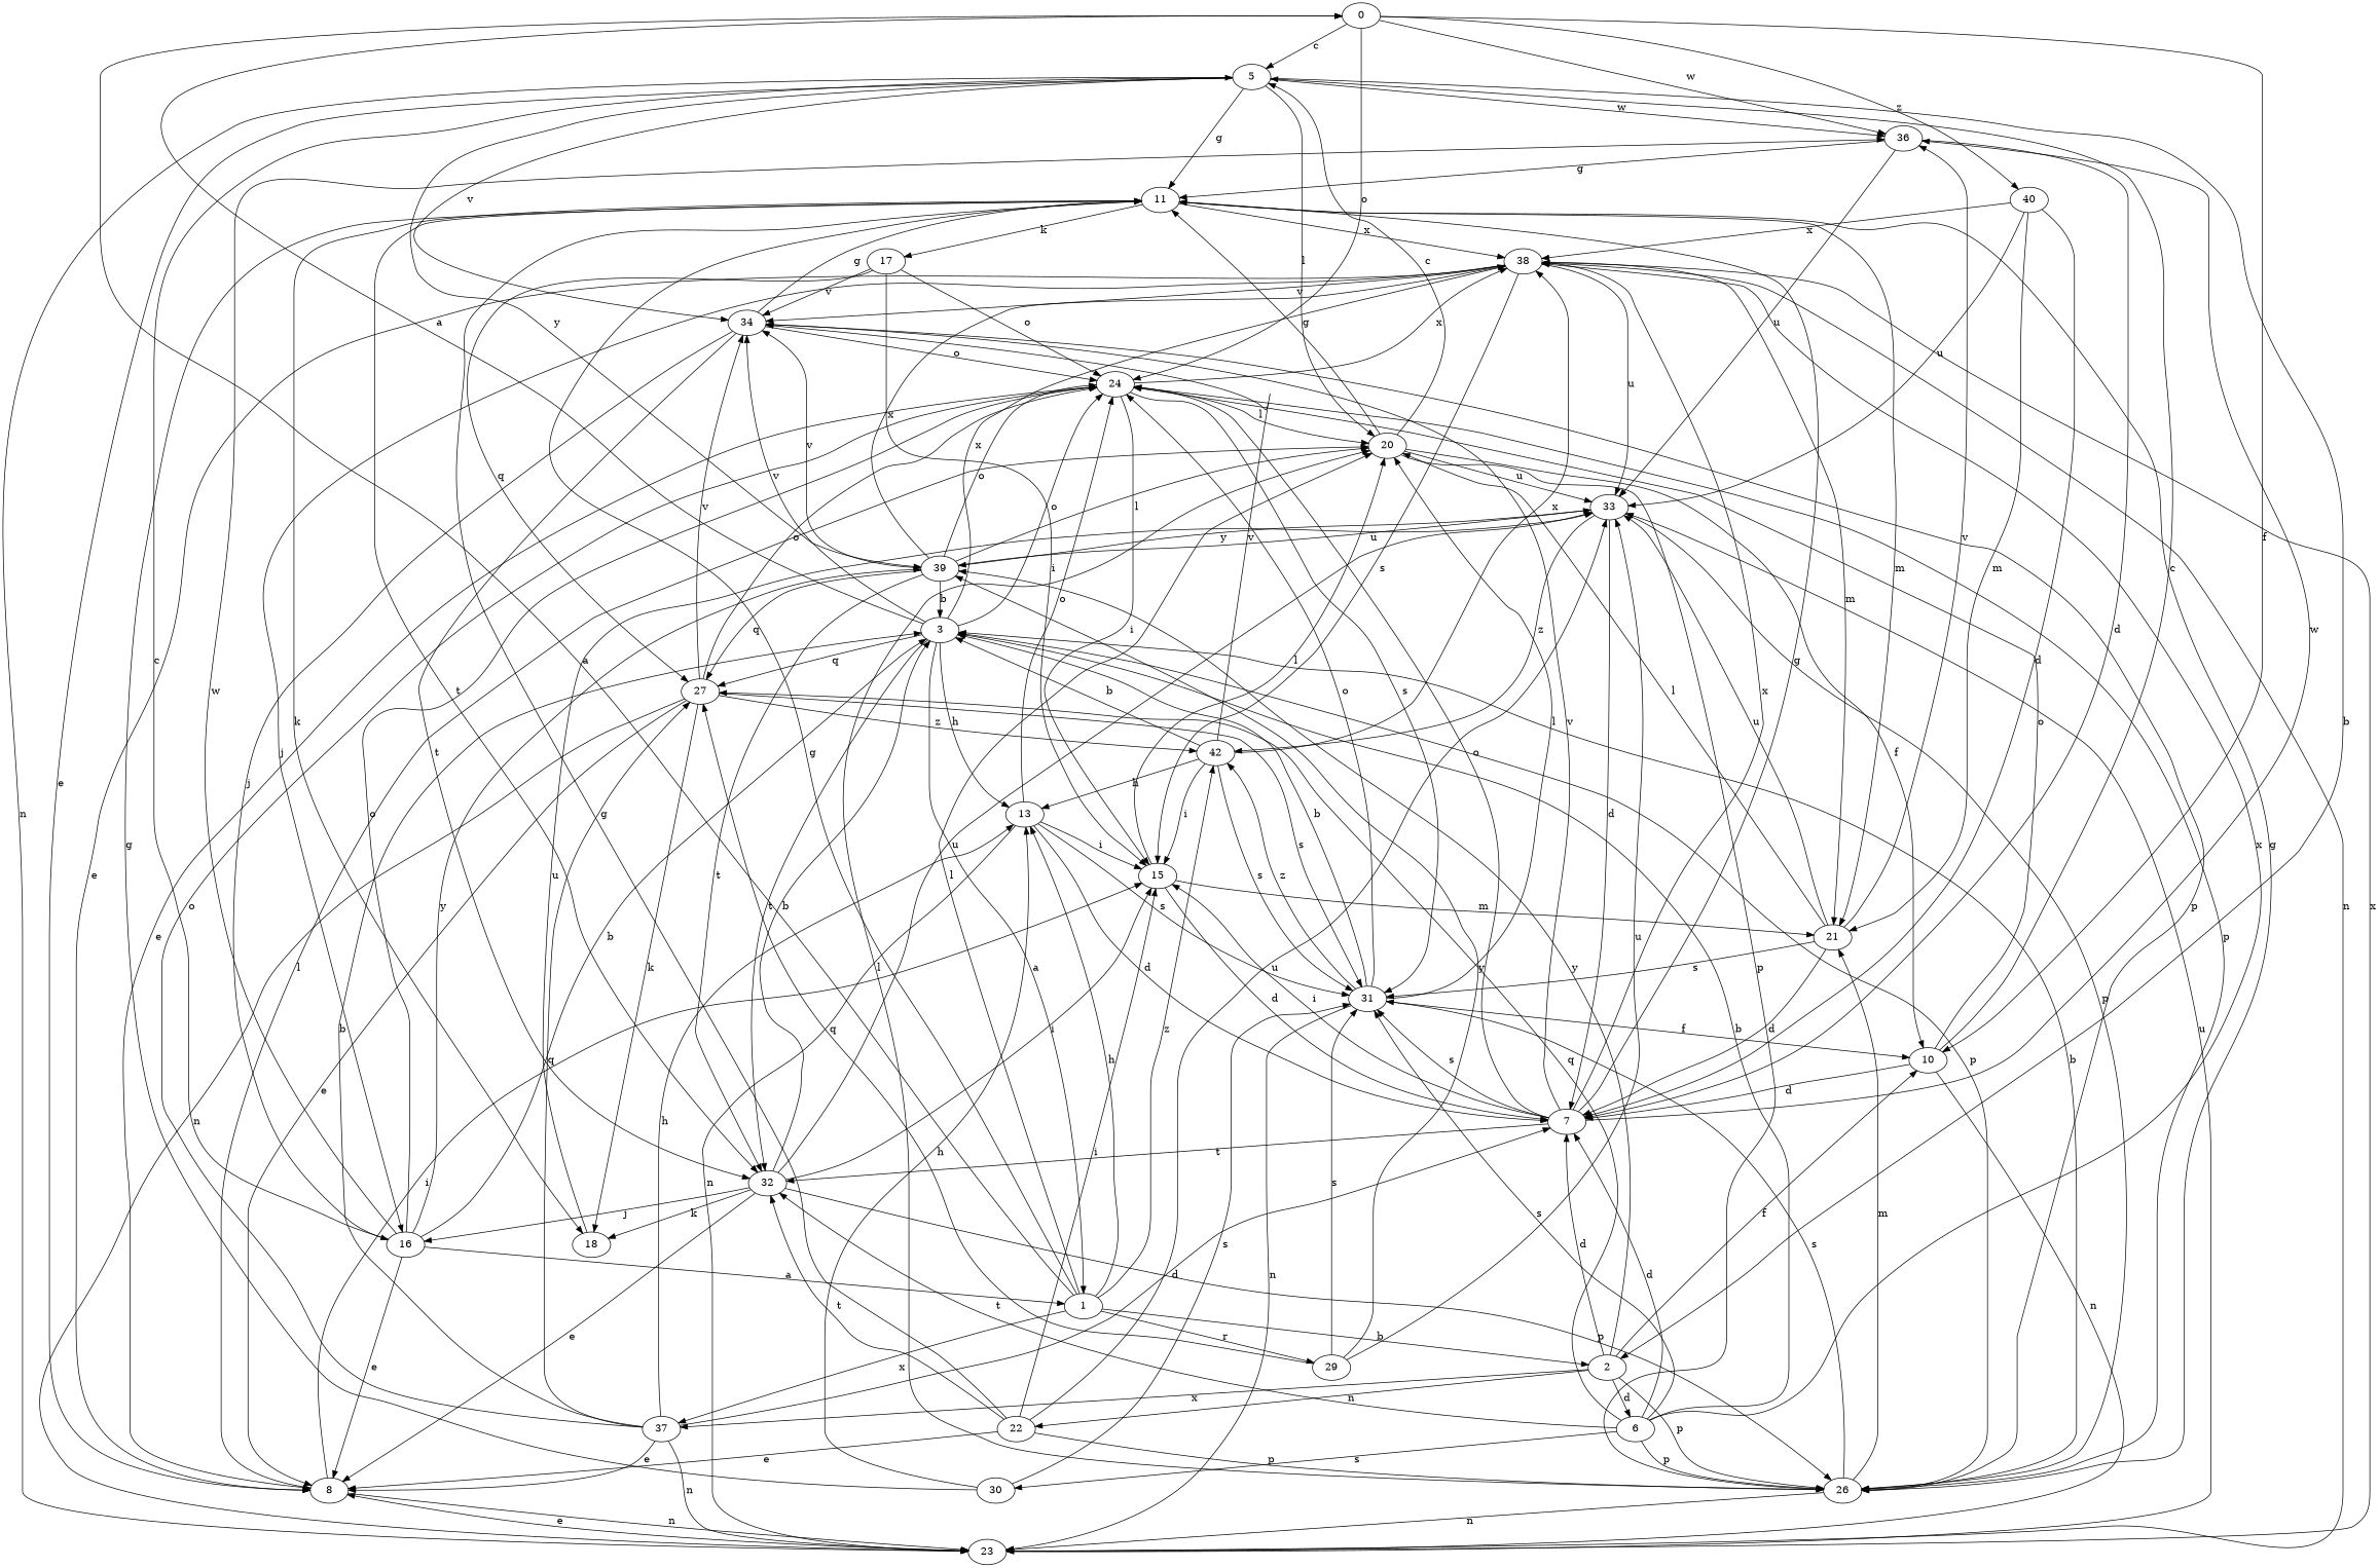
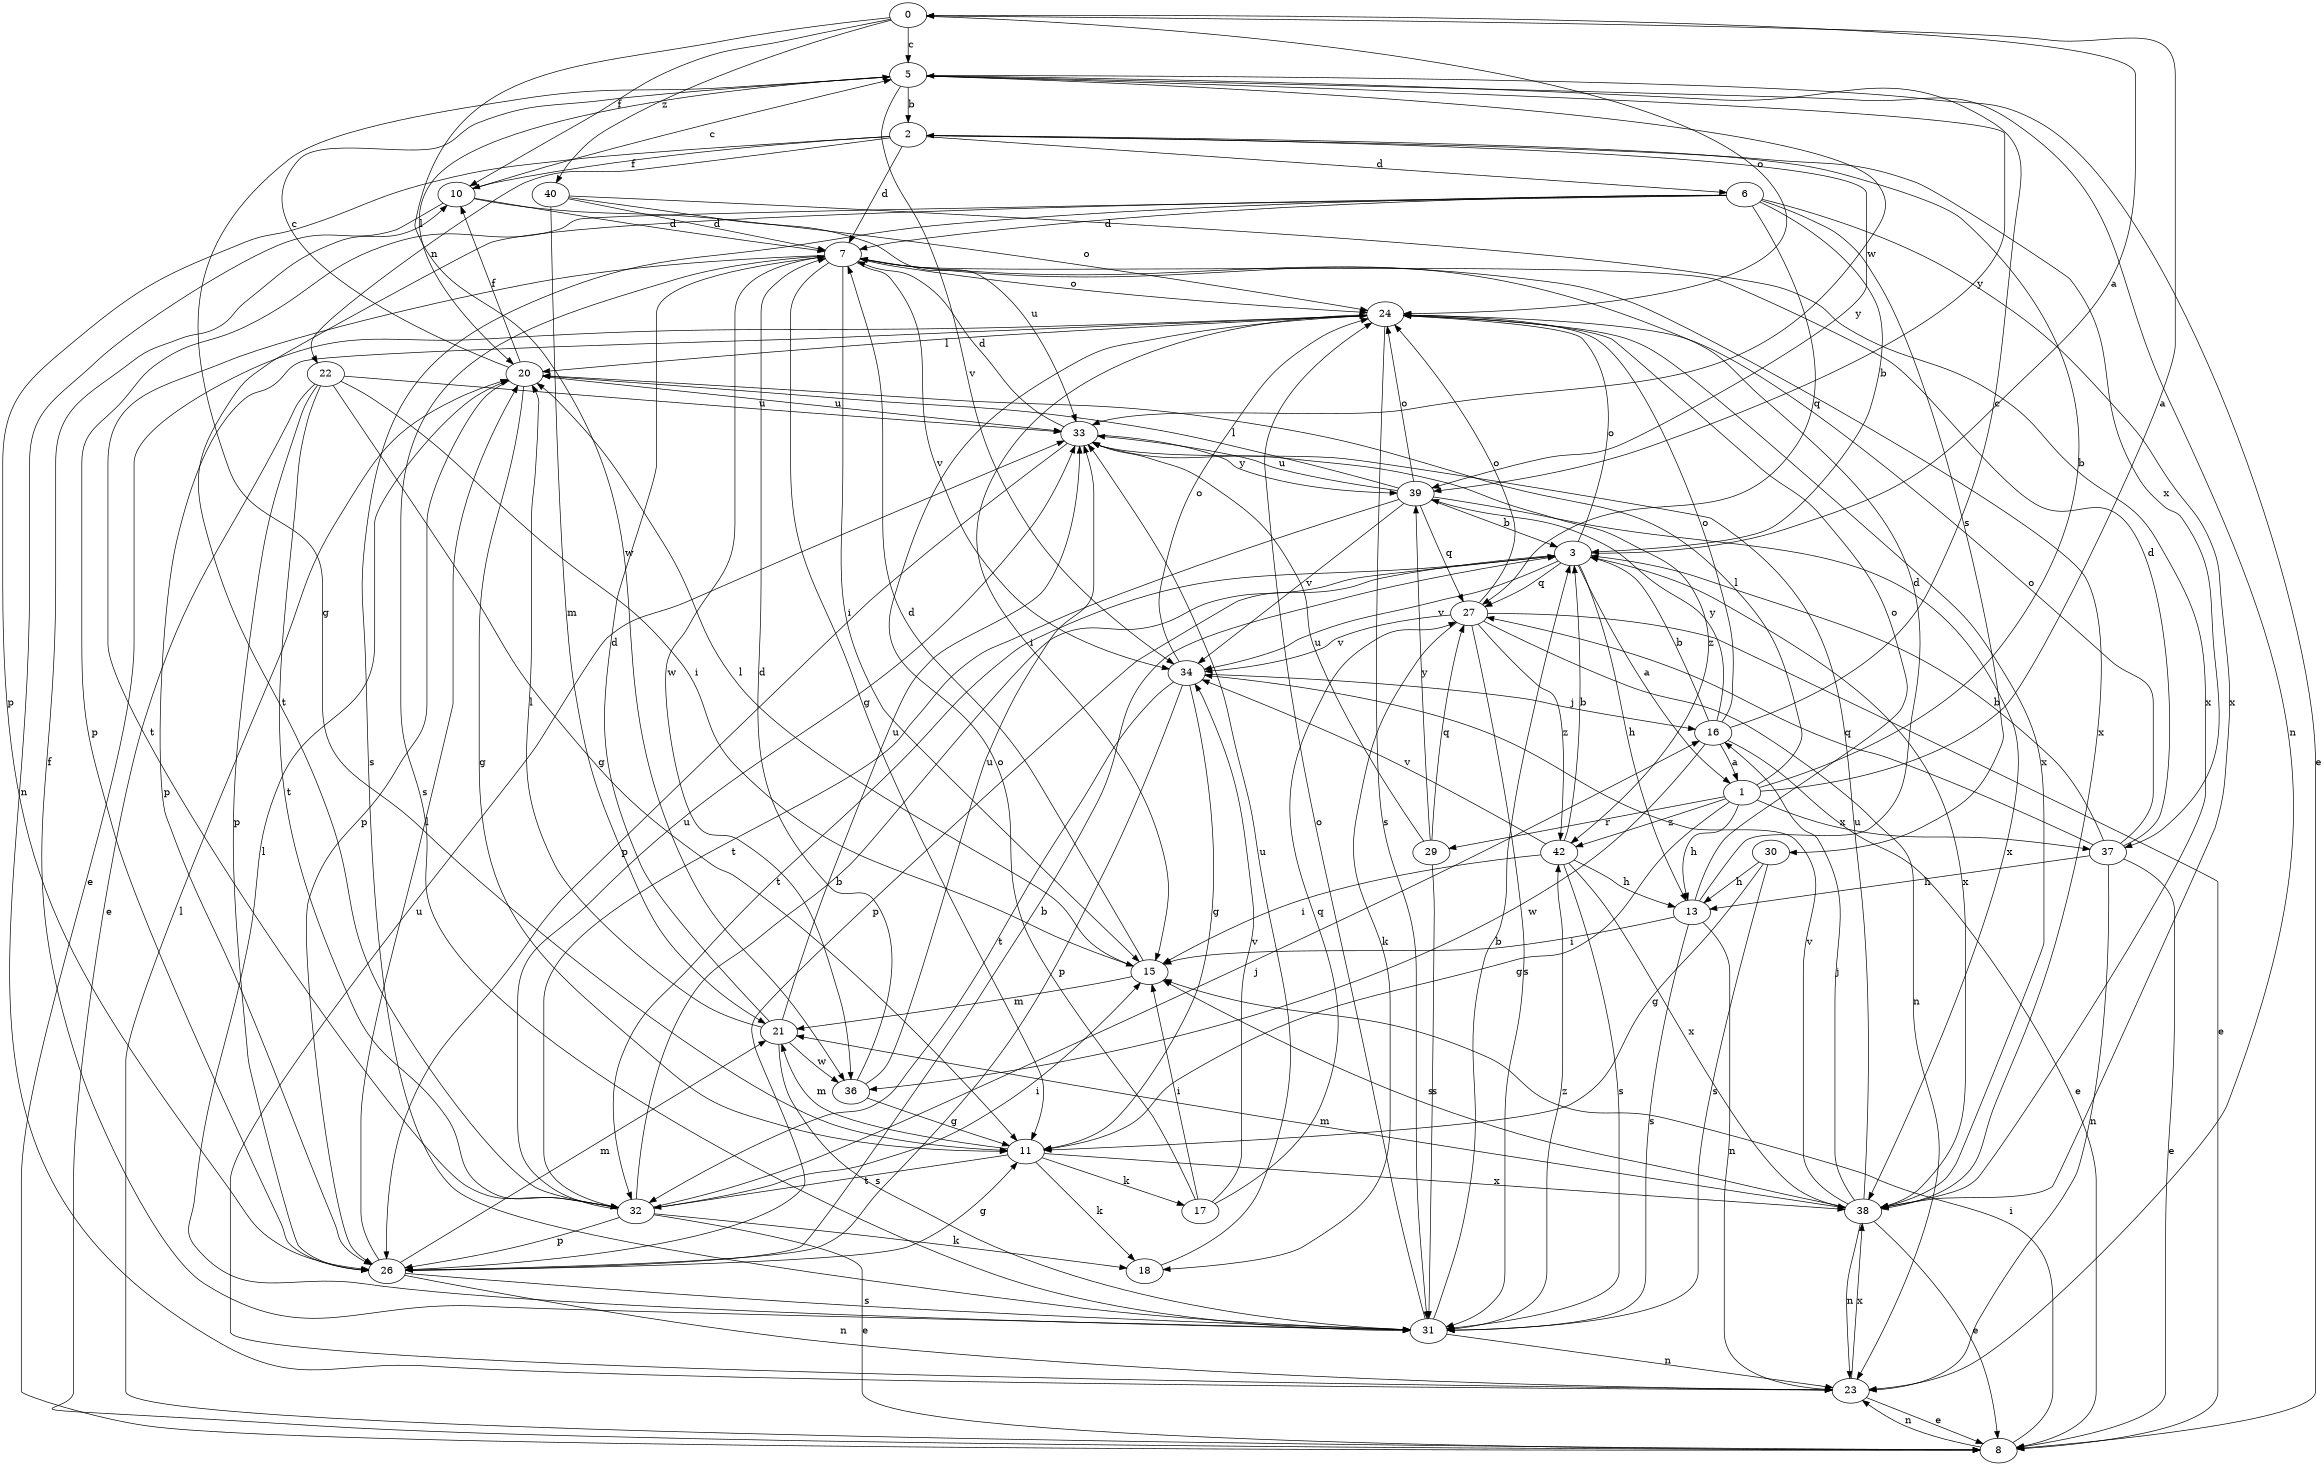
  strict digraph {
    0
    5
    10
    24
    36
    40
    2
    11
    20
    39
    34
    8
    23
    7
    26
    38
    31
    15
    33
    21
    1
    13
    29
    37
    42
    6
    22
    32
    17
    18
    27
    3
    30
    16
    0 -> 5 [label=c]
    0 -> 10 [label=f]
    0 -> 24 [label=o]
    0 -> 36 [label=w]
    0 -> 40 [label=z]
-   5 -> 36 [label=w]
+   5 -> 33 [label=w]
    5 -> 2 [label=b]
    5 -> 11 [label=g]
    5 -> 20 [label=l]
    5 -> 39 [label=y]
    5 -> 34 [label=v]
    5 -> 8 [label=e]
    5 -> 23 [label=n]
    10 -> 5 [label=c]
    10 -> 24 [label=o]
    10 -> 23 [label=n]
    10 -> 7 [label=d]
    24 -> 20 [label=l]
    24 -> 8 [label=e]
    24 -> 26 [label=p]
    24 -> 38 [label=x]
    24 -> 31 [label=s]
    24 -> 15 [label=i]
    36 -> 11 [label=g]
    36 -> 7 [label=d]
    36 -> 33 [label=u]
    40 -> 7 [label=d]
    40 -> 38 [label=x]
    40 -> 33 [label=u]
    40 -> 21 [label=m]
    2 -> 10 [label=f]
    2 -> 39 [label=y]
    2 -> 7 [label=d]
    2 -> 26 [label=p]
    2 -> 37 [label=x]
    2 -> 6 [label=d]
    2 -> 22 [label=n]
    11 -> 38 [label=x]
    11 -> 21 [label=m]
    11 -> 32 [label=t]
    11 -> 17 [label=k]
    11 -> 18 [label=k]
    20 -> 5 [label=c]
    20 -> 10 [label=f]
    20 -> 11 [label=g]
    20 -> 26 [label=p]
    20 -> 33 [label=u]
    39 -> 24 [label=o]
    39 -> 20 [label=l]
    39 -> 34 [label=v]
    39 -> 38 [label=x]
    39 -> 33 [label=u]
    39 -> 32 [label=t]
    39 -> 27 [label=q]
    39 -> 3 [label=b]
    34 -> 24 [label=o]
    34 -> 11 [label=g]
    34 -> 26 [label=p]
    34 -> 32 [label=t]
    34 -> 16 [label=j]
    8 -> 20 [label=l]
    8 -> 23 [label=n]
    8 -> 15 [label=i]
    23 -> 8 [label=e]
    23 -> 38 [label=x]
    23 -> 33 [label=u]
    7 -> 24 [label=o]
    7 -> 36 [label=w]
    7 -> 11 [label=g]
    7 -> 34 [label=v]
    7 -> 38 [label=x]
    7 -> 31 [label=s]
    7 -> 15 [label=i]
    7 -> 32 [label=t]
    26 -> 11 [label=g]
    26 -> 20 [label=l]
    26 -> 23 [label=n]
    26 -> 31 [label=s]
    26 -> 21 [label=m]
    26 -> 3 [label=b]
    38 -> 34 [label=v]
    38 -> 8 [label=e]
    38 -> 23 [label=n]
    38 -> 15 [label=s]
    38 -> 33 [label=u]
    38 -> 21 [label=m]
    38 -> 16 [label=j]
    31 -> 10 [label=f]
    31 -> 24 [label=o]
    31 -> 20 [label=l]
    31 -> 23 [label=n]
    31 -> 42 [label=z]
    31 -> 3 [label=b]
    15 -> 20 [label=l]
    15 -> 7 [label=d]
    15 -> 21 [label=m]
    33 -> 39 [label=y]
    33 -> 7 [label=d]
    33 -> 26 [label=p]
    33 -> 42 [label=z]
-   21 -> 36 [label=v]
+   21 -> 36 [label=w]
    21 -> 20 [label=l]
    21 -> 7 [label=d]
    21 -> 31 [label=s]
    21 -> 33 [label=u]
    1 -> 0 [label=a]
    1 -> 2 [label=b]
    1 -> 11 [label=g]
    1 -> 20 [label=l]
    1 -> 13 [label=h]
    1 -> 29 [label=r]
    1 -> 37 [label=x]
    1 -> 42 [label=z]
    13 -> 24 [label=o]
    13 -> 23 [label=n]
    13 -> 7 [label=d]
    13 -> 31 [label=s]
    13 -> 15 [label=i]
    29 -> 39 [label=y]
    29 -> 31 [label=s]
    29 -> 33 [label=u]
    29 -> 27 [label=q]
    37 -> 24 [label=o]
    37 -> 8 [label=e]
    37 -> 23 [label=n]
    37 -> 7 [label=d]
    37 -> 13 [label=h]
    37 -> 27 [label=q]
    37 -> 3 [label=b]
    42 -> 34 [label=v]
    42 -> 38 [label=x]
    42 -> 31 [label=s]
    42 -> 15 [label=i]
    42 -> 13 [label=h]
    42 -> 3 [label=b]
    6 -> 7 [label=d]
    6 -> 26 [label=p]
    6 -> 38 [label=x]
    6 -> 31 [label=s]
    6 -> 32 [label=t]
    6 -> 27 [label=q]
    6 -> 3 [label=b]
    6 -> 30 [label=s]
    22 -> 11 [label=g]
    22 -> 8 [label=e]
    22 -> 26 [label=p]
    22 -> 15 [label=i]
    22 -> 33 [label=u]
    22 -> 32 [label=t]
    32 -> 8 [label=e]
    32 -> 26 [label=p]
    32 -> 15 [label=i]
    32 -> 33 [label=u]
    32 -> 18 [label=k]
    32 -> 3 [label=b]
    32 -> 16 [label=j]
    17 -> 24 [label=o]
    17 -> 34 [label=v]
    17 -> 15 [label=i]
    17 -> 27 [label=q]
    18 -> 33 [label=u]
    27 -> 24 [label=o]
    27 -> 34 [label=v]
    27 -> 8 [label=e]
    27 -> 23 [label=n]
    27 -> 31 [label=s]
    27 -> 42 [label=z]
    27 -> 18 [label=k]
    3 -> 0 [label=a]
    3 -> 24 [label=o]
    3 -> 34 [label=v]
    3 -> 26 [label=p]
    3 -> 38 [label=x]
    3 -> 1 [label=a]
    3 -> 13 [label=h]
    3 -> 32 [label=t]
    3 -> 27 [label=q]
    30 -> 11 [label=g]
    30 -> 31 [label=s]
    30 -> 13 [label=h]
    16 -> 5 [label=c]
    16 -> 24 [label=o]
    16 -> 36 [label=w]
    16 -> 39 [label=y]
    16 -> 8 [label=e]
    16 -> 1 [label=a]
    16 -> 3 [label=b]
  }
